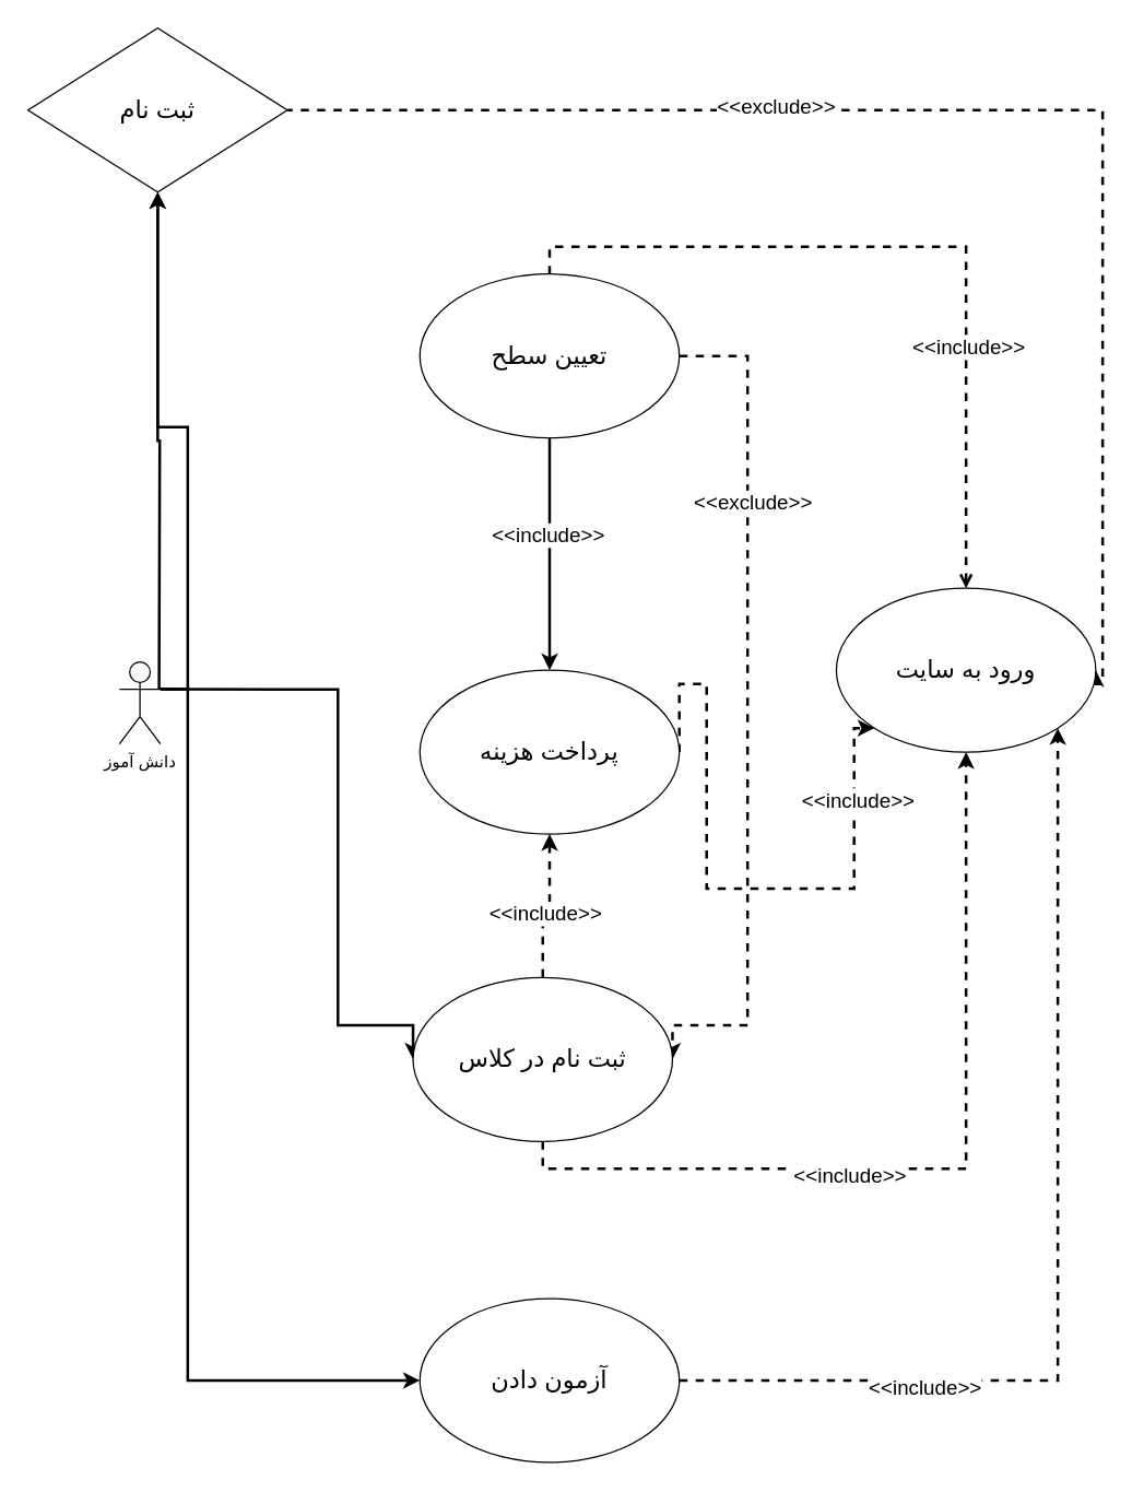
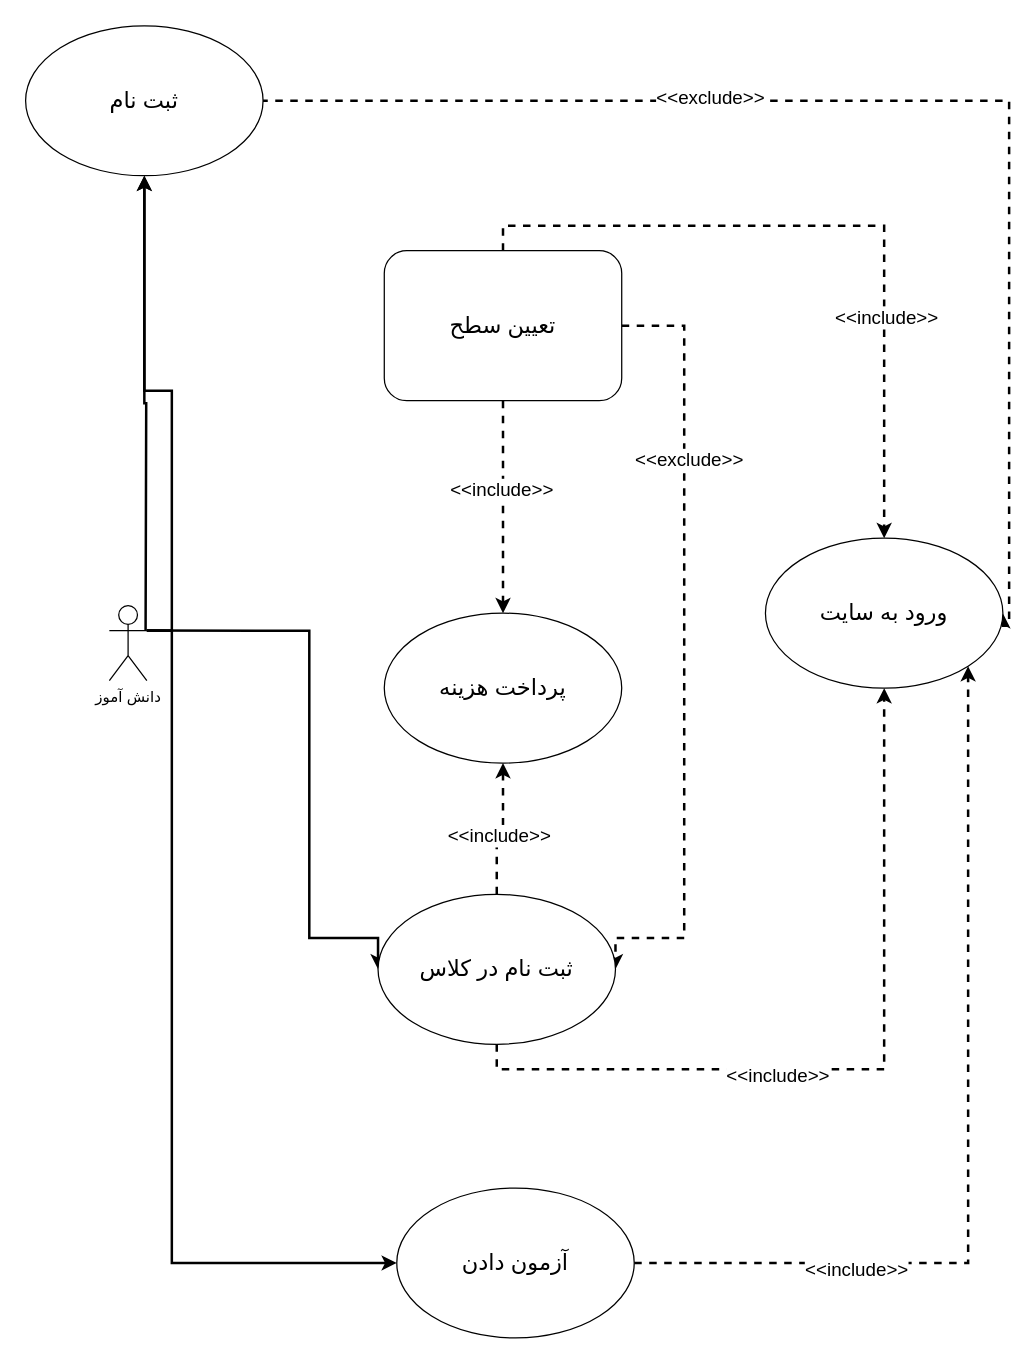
  <mxCell id="0" />
  <mxCell id="1" parent="0" />
  <mxCell id="2" style="edgeStyle=orthogonalEdgeStyle;rounded=0;orthogonalLoop=1;jettySize=auto;html=1;exitX=1;exitY=0.333;exitDx=0;exitDy=0;exitPerimeter=0;strokeWidth=2;entryX=0.5;entryY=1;entryDx=0;entryDy=0;" parent="1" target="7" edge="1"><mxGeometry relative="1" as="geometry"><mxPoint x="116" y="504" as="sourcePoint" /><mxPoint x="327" y="180" as="targetPoint" /></mxGeometry></mxCell>
  <mxCell id="3" style="edgeStyle=orthogonalEdgeStyle;rounded=0;orthogonalLoop=1;jettySize=auto;html=1;exitX=1;exitY=0.333;exitDx=0;exitDy=0;exitPerimeter=0;strokeWidth=2;" parent="1" source="6" target="7" edge="1"><mxGeometry relative="1" as="geometry" /></mxCell>
  <mxCell id="4" style="edgeStyle=orthogonalEdgeStyle;rounded=0;orthogonalLoop=1;jettySize=auto;html=1;exitX=1;exitY=0.333;exitDx=0;exitDy=0;exitPerimeter=0;entryX=0;entryY=0.5;entryDx=0;entryDy=0;strokeWidth=2;" parent="1" source="6" target="19" edge="1"><mxGeometry relative="1" as="geometry"><Array as="points"><mxPoint x="247" y="504" /><mxPoint x="247" y="750" /></Array></mxGeometry></mxCell>
  <mxCell id="5" style="edgeStyle=orthogonalEdgeStyle;rounded=0;orthogonalLoop=1;jettySize=auto;html=1;exitX=1;exitY=0.333;exitDx=0;exitDy=0;exitPerimeter=0;entryX=0;entryY=0.5;entryDx=0;entryDy=0;strokeWidth=2;" parent="1" source="6" target="22" edge="1"><mxGeometry relative="1" as="geometry"><Array as="points"><mxPoint x="137" y="504" /><mxPoint x="137" y="1010" /></Array></mxGeometry></mxCell>
  <mxCell id="6" value="دانش آموز" style="shape=umlActor;verticalLabelPosition=bottom;verticalAlign=top;html=1;outlineConnect=0;" parent="1" vertex="1"><mxGeometry x="87" y="484" width="30" height="60" as="geometry" /></mxCell>
- <mxCell id="7" value="&lt;font style=&quot;font-size: 18px&quot;&gt;ثبت نام&lt;/font&gt;" style="rhombus;whiteSpace=wrap;html=1;" parent="1" vertex="1"><mxGeometry x="20" y="20" width="190" height="120" as="geometry" /></mxCell>
- <mxCell id="8" style="edgeStyle=orthogonalEdgeStyle;rounded=0;orthogonalLoop=1;jettySize=auto;html=1;entryX=0.5;entryY=0;entryDx=0;entryDy=0;dashed=0;startArrow=none;startFill=0;endArrow=classic;endFill=1;strokeWidth=2;" edge="1" parent="1" source="14" target="28"><mxGeometry relative="1" as="geometry" /></mxCell>
+ <mxCell id="7" value="&lt;font style=&quot;font-size: 18px&quot;&gt;ثبت نام&lt;/font&gt;" style="ellipse;whiteSpace=wrap;html=1;" parent="1" vertex="1"><mxGeometry x="20" y="20" width="190" height="120" as="geometry" /></mxCell>
+ <mxCell id="8" style="edgeStyle=orthogonalEdgeStyle;rounded=0;orthogonalLoop=1;jettySize=auto;html=1;entryX=0.5;entryY=0;entryDx=0;entryDy=0;dashed=1;startArrow=none;startFill=0;endArrow=classic;endFill=1;strokeWidth=2;" edge="1" parent="1" source="14" target="28"><mxGeometry relative="1" as="geometry" /></mxCell>
  <mxCell id="9" value="&lt;font style=&quot;font-size: 15px&quot;&gt;&amp;lt;&amp;lt;include&amp;gt;&amp;gt;&lt;/font&gt;" style="edgeLabel;html=1;align=center;verticalAlign=middle;resizable=0;points=[];" vertex="1" connectable="0" parent="8"><mxGeometry x="-0.177" y="-2" relative="1" as="geometry"><mxPoint as="offset" /></mxGeometry></mxCell>
  <mxCell id="10" style="edgeStyle=orthogonalEdgeStyle;rounded=0;orthogonalLoop=1;jettySize=auto;html=1;exitX=1;exitY=0.5;exitDx=0;exitDy=0;entryX=1;entryY=0.5;entryDx=0;entryDy=0;dashed=1;startArrow=none;startFill=0;endArrow=classic;endFill=1;strokeWidth=2;" edge="1" parent="1" source="14" target="19"><mxGeometry relative="1" as="geometry"><Array as="points"><mxPoint x="547" y="260" /><mxPoint x="547" y="750" /></Array></mxGeometry></mxCell>
  <mxCell id="11" value="&lt;font style=&quot;font-size: 15px&quot;&gt;&amp;lt;&amp;lt;exclude&amp;gt;&amp;gt;&lt;/font&gt;" style="edgeLabel;html=1;align=center;verticalAlign=middle;resizable=0;points=[];" vertex="1" connectable="0" parent="10"><mxGeometry x="0.09" y="3" relative="1" as="geometry"><mxPoint y="-181.43" as="offset" /></mxGeometry></mxCell>
- <mxCell id="12" style="edgeStyle=orthogonalEdgeStyle;rounded=0;orthogonalLoop=1;jettySize=auto;html=1;exitX=0.5;exitY=0;exitDx=0;exitDy=0;entryX=0.5;entryY=0;entryDx=0;entryDy=0;dashed=1;startArrow=none;startFill=0;endArrow=open;endFill=1;strokeWidth=2;" edge="1" parent="1" source="14" target="25"><mxGeometry relative="1" as="geometry" /></mxCell>
+ <mxCell id="12" style="edgeStyle=orthogonalEdgeStyle;rounded=0;orthogonalLoop=1;jettySize=auto;html=1;exitX=0.5;exitY=0;exitDx=0;exitDy=0;entryX=0.5;entryY=0;entryDx=0;entryDy=0;dashed=1;startArrow=none;startFill=0;endArrow=classic;endFill=1;strokeWidth=2;" edge="1" parent="1" source="14" target="25"><mxGeometry relative="1" as="geometry" /></mxCell>
  <mxCell id="13" value="&lt;font style=&quot;font-size: 15px&quot;&gt;&amp;lt;&amp;lt;include&amp;gt;&amp;gt;&lt;/font&gt;" style="edgeLabel;html=1;align=center;verticalAlign=middle;resizable=0;points=[];" vertex="1" connectable="0" parent="12"><mxGeometry x="0.382" y="1" relative="1" as="geometry"><mxPoint as="offset" /></mxGeometry></mxCell>
- <mxCell id="14" value="&lt;font style=&quot;font-size: 18px&quot;&gt;تعیین سطح&lt;/font&gt;" style="ellipse;whiteSpace=wrap;html=1;" parent="1" vertex="1"><mxGeometry x="307" y="200" width="190" height="120" as="geometry" /></mxCell>
+ <mxCell id="14" value="&lt;font style=&quot;font-size: 18px&quot;&gt;تعیین سطح&lt;/font&gt;" style="whiteSpace=wrap;html=1;rounded=1;" parent="1" vertex="1"><mxGeometry x="307" y="200" width="190" height="120" as="geometry" /></mxCell>
  <mxCell id="15" style="edgeStyle=orthogonalEdgeStyle;rounded=0;orthogonalLoop=1;jettySize=auto;html=1;exitX=0.5;exitY=0;exitDx=0;exitDy=0;entryX=0.5;entryY=1;entryDx=0;entryDy=0;startArrow=none;startFill=0;endArrow=classic;endFill=1;strokeWidth=2;dashed=1;" edge="1" parent="1" source="19" target="28"><mxGeometry relative="1" as="geometry" /></mxCell>
  <mxCell id="16" value="&lt;font style=&quot;font-size: 15px&quot;&gt;&amp;lt;&amp;lt;include&amp;gt;&amp;gt;&lt;/font&gt;" style="edgeLabel;html=1;align=center;verticalAlign=middle;resizable=0;points=[];" vertex="1" connectable="0" parent="15"><mxGeometry x="-0.126" y="-1" relative="1" as="geometry"><mxPoint as="offset" /></mxGeometry></mxCell>
  <mxCell id="17" style="edgeStyle=orthogonalEdgeStyle;rounded=0;orthogonalLoop=1;jettySize=auto;html=1;exitX=0.5;exitY=1;exitDx=0;exitDy=0;entryX=0.5;entryY=1;entryDx=0;entryDy=0;dashed=1;startArrow=none;startFill=0;endArrow=classic;endFill=1;strokeWidth=2;" edge="1" parent="1" source="19" target="25"><mxGeometry relative="1" as="geometry" /></mxCell>
  <mxCell id="18" value="&lt;font style=&quot;font-size: 15px&quot;&gt;&amp;lt;&amp;lt;include&amp;gt;&amp;gt;&lt;/font&gt;" style="edgeLabel;html=1;align=center;verticalAlign=middle;resizable=0;points=[];" vertex="1" connectable="0" parent="17"><mxGeometry x="-0.233" y="-4" relative="1" as="geometry"><mxPoint as="offset" /></mxGeometry></mxCell>
  <mxCell id="19" value="&lt;font style=&quot;font-size: 18px&quot;&gt;ثبت نام در کلاس&lt;/font&gt;" style="ellipse;whiteSpace=wrap;html=1;" parent="1" vertex="1"><mxGeometry x="302" y="715" width="190" height="120" as="geometry" /></mxCell>
  <mxCell id="20" style="edgeStyle=orthogonalEdgeStyle;rounded=0;orthogonalLoop=1;jettySize=auto;html=1;exitX=1;exitY=0.5;exitDx=0;exitDy=0;entryX=1;entryY=1;entryDx=0;entryDy=0;dashed=1;startArrow=none;startFill=0;endArrow=classic;endFill=1;strokeWidth=2;" edge="1" parent="1" source="22" target="25"><mxGeometry relative="1" as="geometry" /></mxCell>
  <mxCell id="21" value="&lt;font style=&quot;font-size: 15px&quot;&gt;&amp;lt;&amp;lt;include&amp;gt;&amp;gt;&lt;/font&gt;" style="edgeLabel;html=1;align=center;verticalAlign=middle;resizable=0;points=[];" vertex="1" connectable="0" parent="20"><mxGeometry x="-0.525" y="-4" relative="1" as="geometry"><mxPoint as="offset" /></mxGeometry></mxCell>
- <mxCell id="22" value="&lt;font style=&quot;font-size: 18px&quot;&gt;آزمون دادن&lt;/font&gt;" style="ellipse;whiteSpace=wrap;html=1;" parent="1" vertex="1"><mxGeometry x="307" y="950" width="190" height="120" as="geometry" /></mxCell>
+ <mxCell id="22" value="&lt;font style=&quot;font-size: 18px&quot;&gt;آزمون دادن&lt;/font&gt;" style="ellipse;whiteSpace=wrap;html=1;" parent="1" vertex="1"><mxGeometry x="317" y="950" width="190" height="120" as="geometry" /></mxCell>
  <mxCell id="23" style="edgeStyle=orthogonalEdgeStyle;rounded=0;orthogonalLoop=1;jettySize=auto;html=1;exitX=1;exitY=0.5;exitDx=0;exitDy=0;entryX=1;entryY=0.5;entryDx=0;entryDy=0;dashed=1;startArrow=classic;startFill=1;endArrow=none;endFill=0;strokeWidth=2;" edge="1" parent="1" source="25" target="7"><mxGeometry relative="1" as="geometry"><Array as="points"><mxPoint x="807" y="500" /><mxPoint x="807" y="80" /></Array></mxGeometry></mxCell>
  <mxCell id="24" value="&lt;font style=&quot;font-size: 15px&quot;&gt;&amp;lt;&amp;lt;exclude&amp;gt;&amp;gt;&lt;/font&gt;" style="edgeLabel;html=1;align=center;verticalAlign=middle;resizable=0;points=[];" vertex="1" connectable="0" parent="23"><mxGeometry x="-0.731" y="-1" relative="1" as="geometry"><mxPoint x="-241" y="-300" as="offset" /></mxGeometry></mxCell>
  <mxCell id="25" value="&lt;font style=&quot;font-size: 18px&quot;&gt;ورود به سایت&lt;/font&gt;" style="ellipse;whiteSpace=wrap;html=1;" vertex="1" parent="1"><mxGeometry x="612" y="430" width="190" height="120" as="geometry" /></mxCell>
- <mxCell id="26" style="edgeStyle=orthogonalEdgeStyle;rounded=0;orthogonalLoop=1;jettySize=auto;html=1;exitX=1;exitY=0.5;exitDx=0;exitDy=0;entryX=0;entryY=1;entryDx=0;entryDy=0;dashed=1;startArrow=none;startFill=0;endArrow=classic;endFill=1;strokeWidth=2;" edge="1" parent="1" source="28" target="25"><mxGeometry relative="1" as="geometry"><Array as="points"><mxPoint x="517" y="500" /><mxPoint x="517" y="650" /><mxPoint x="625" y="650" /></Array></mxGeometry></mxCell>
- <mxCell id="27" value="&lt;font style=&quot;font-size: 15px&quot;&gt;&amp;lt;&amp;lt;include&amp;gt;&amp;gt;&lt;/font&gt;" style="edgeLabel;html=1;align=center;verticalAlign=middle;resizable=0;points=[];" vertex="1" connectable="0" parent="26"><mxGeometry x="-0.34" y="1" relative="1" as="geometry"><mxPoint x="109" y="2.86" as="offset" /></mxGeometry></mxCell>
  <mxCell id="28" value="&lt;font style=&quot;font-size: 18px&quot;&gt;پرداخت هزینه&lt;/font&gt;" style="ellipse;whiteSpace=wrap;html=1;" parent="1" vertex="1"><mxGeometry x="307" y="490" width="190" height="120" as="geometry" /></mxCell>
